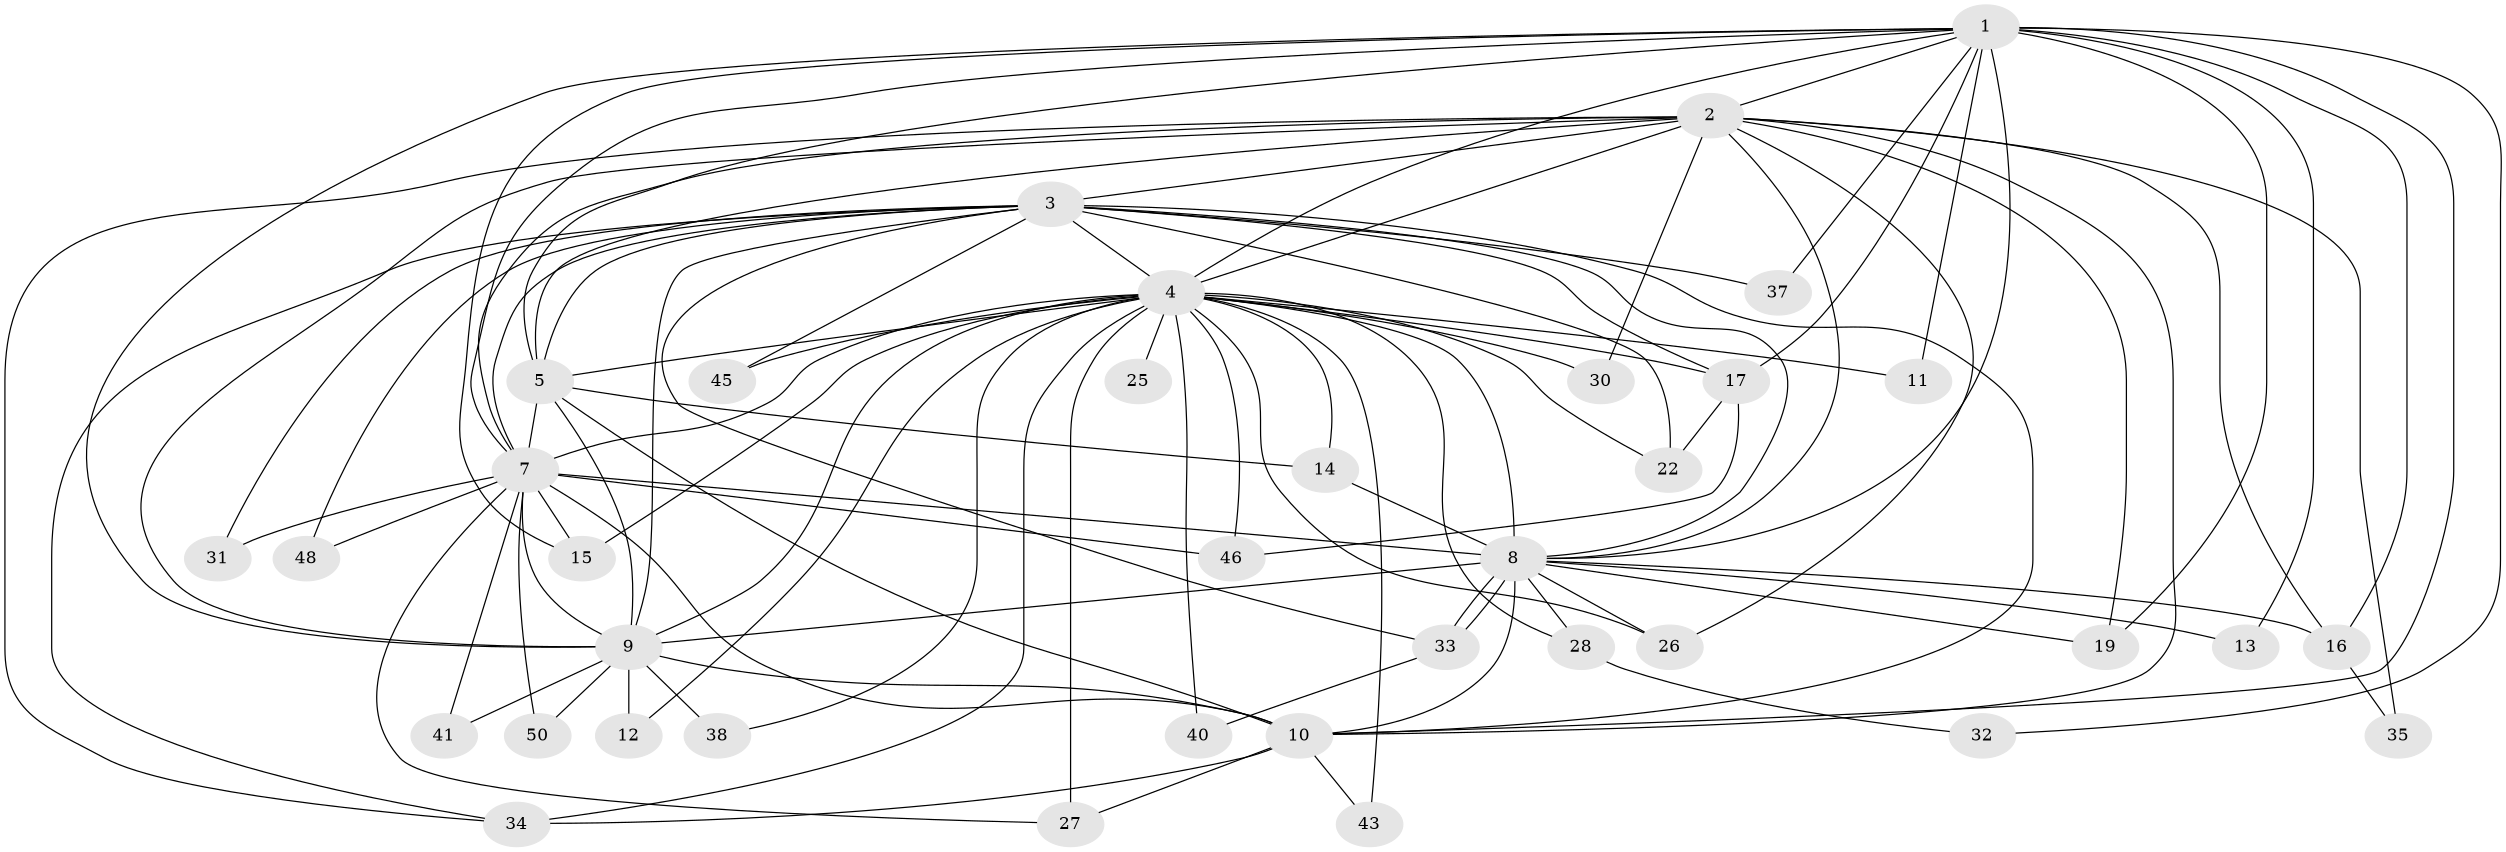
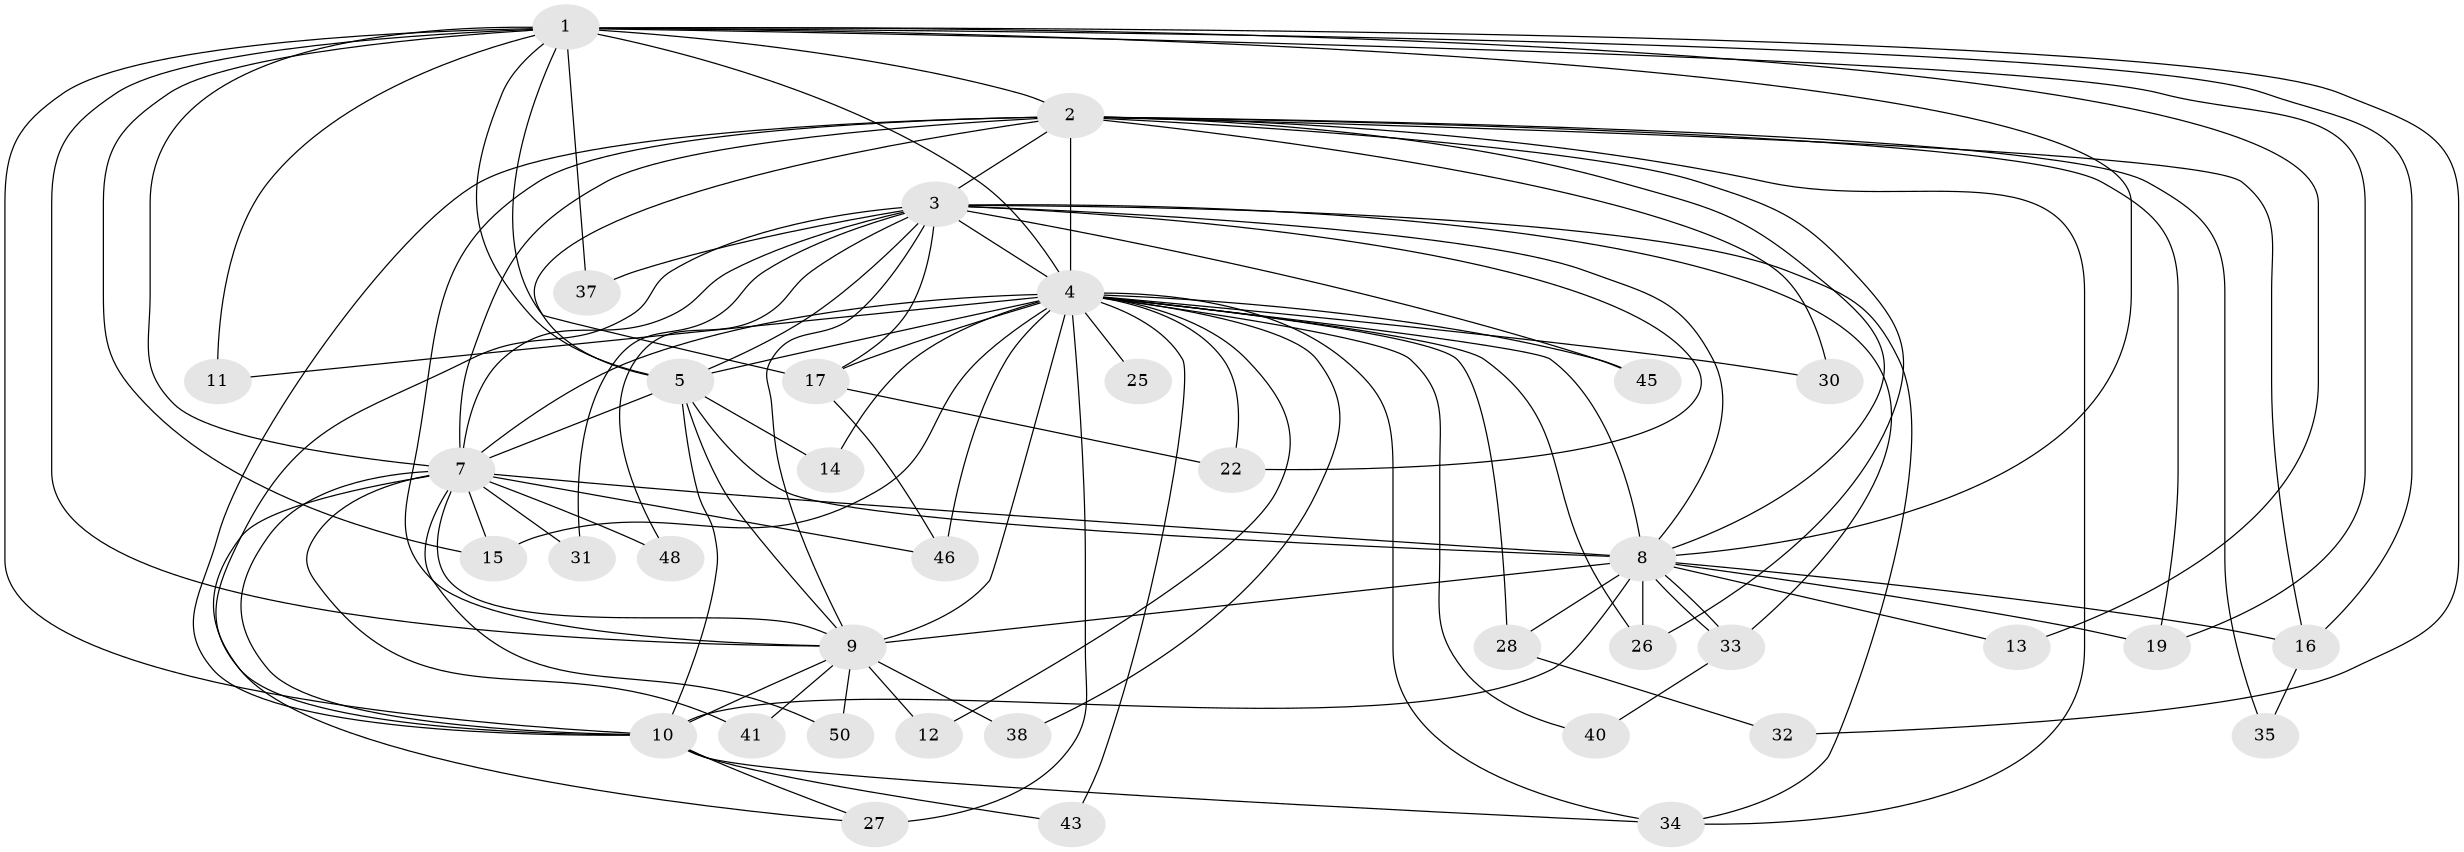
  graph {
    node [color=gray90 style=filled]
    1 [super="+29"]
    2 [super="+54"]
    4 [super="+6"]
    5 [super="+20"]
    7 [super="+23"]
    8 [super="+18"]
    9 [super="+44"]
    10 [super="+21"]
    11
    13
    15 [super="+52"]
    16 [super="+47"]
    19 [super="+24"]
    32
    37
    17
    3 [super="+36"]
    26 [super="+49"]
    30
    34 [super="+39"]
    35
    22 [super="+42"]
    31
    33 [super="+51"]
    45
    48
    12
    14
    25
    28
    38
    40
    43
    46 [super="+53"]
    27
    41
    50
    1 -- 2
    1 -- 4 [weight=2]
    1 -- 5
    1 -- 7
    1 -- 8
    1 -- 9
    1 -- 10 [weight=2]
    1 -- 11
    1 -- 13
    1 -- 15
    1 -- 16
    1 -- 19
    1 -- 32
    1 -- 37
    1 -- 17
    2 -- 4 [weight=2]
    2 -- 5
    2 -- 7
    2 -- 8
    2 -- 9
    2 -- 10
    2 -- 16
    2 -- 19
    2 -- 3
    2 -- 26
    2 -- 30
    2 -- 34
    2 -- 35
    4 -- 5 [weight=2]
    4 -- 7 [weight=2]
    4 -- 8 [weight=2]
    4 -- 9 [weight=2]
    4 -- 11
    4 -- 15
    4 -- 17
    4 -- 26
    4 -- 30
    4 -- 34
    4 -- 22
    4 -- 45
    4 -- 12
    4 -- 14
    4 -- 25
    4 -- 28
    4 -- 38
    4 -- 40
    4 -- 43
    4 -- 46
    4 -- 27 [weight=2]
    5 -- 7 [weight=2]
-   14 -- 8
+   5 -- 8
    5 -- 9
    5 -- 10 [weight=2]
    5 -- 14
    7 -- 8 [weight=2]
    7 -- 9
    7 -- 10
    7 -- 15
    7 -- 31
    7 -- 48
    7 -- 46
    7 -- 27
    7 -- 41
    7 -- 50
    8 -- 9
    8 -- 10
    8 -- 13
    8 -- 16
    8 -- 19
    8 -- 26
    8 -- 33
    8 -- 33
    8 -- 28
    9 -- 10
    9 -- 12
    9 -- 38 [weight=2]
    9 -- 41
    9 -- 50
    10 -- 34
    10 -- 43
    10 -- 27
    16 -- 35
    17 -- 22
    17 -- 46
    3 -- 4 [weight=2]
    3 -- 5
    3 -- 7
    3 -- 8
    3 -- 9
    3 -- 10
    3 -- 37
    3 -- 17
    3 -- 34
    3 -- 22
    3 -- 31
    3 -- 33
    3 -- 45
    3 -- 48
    33 -- 40
    28 -- 32
  }
